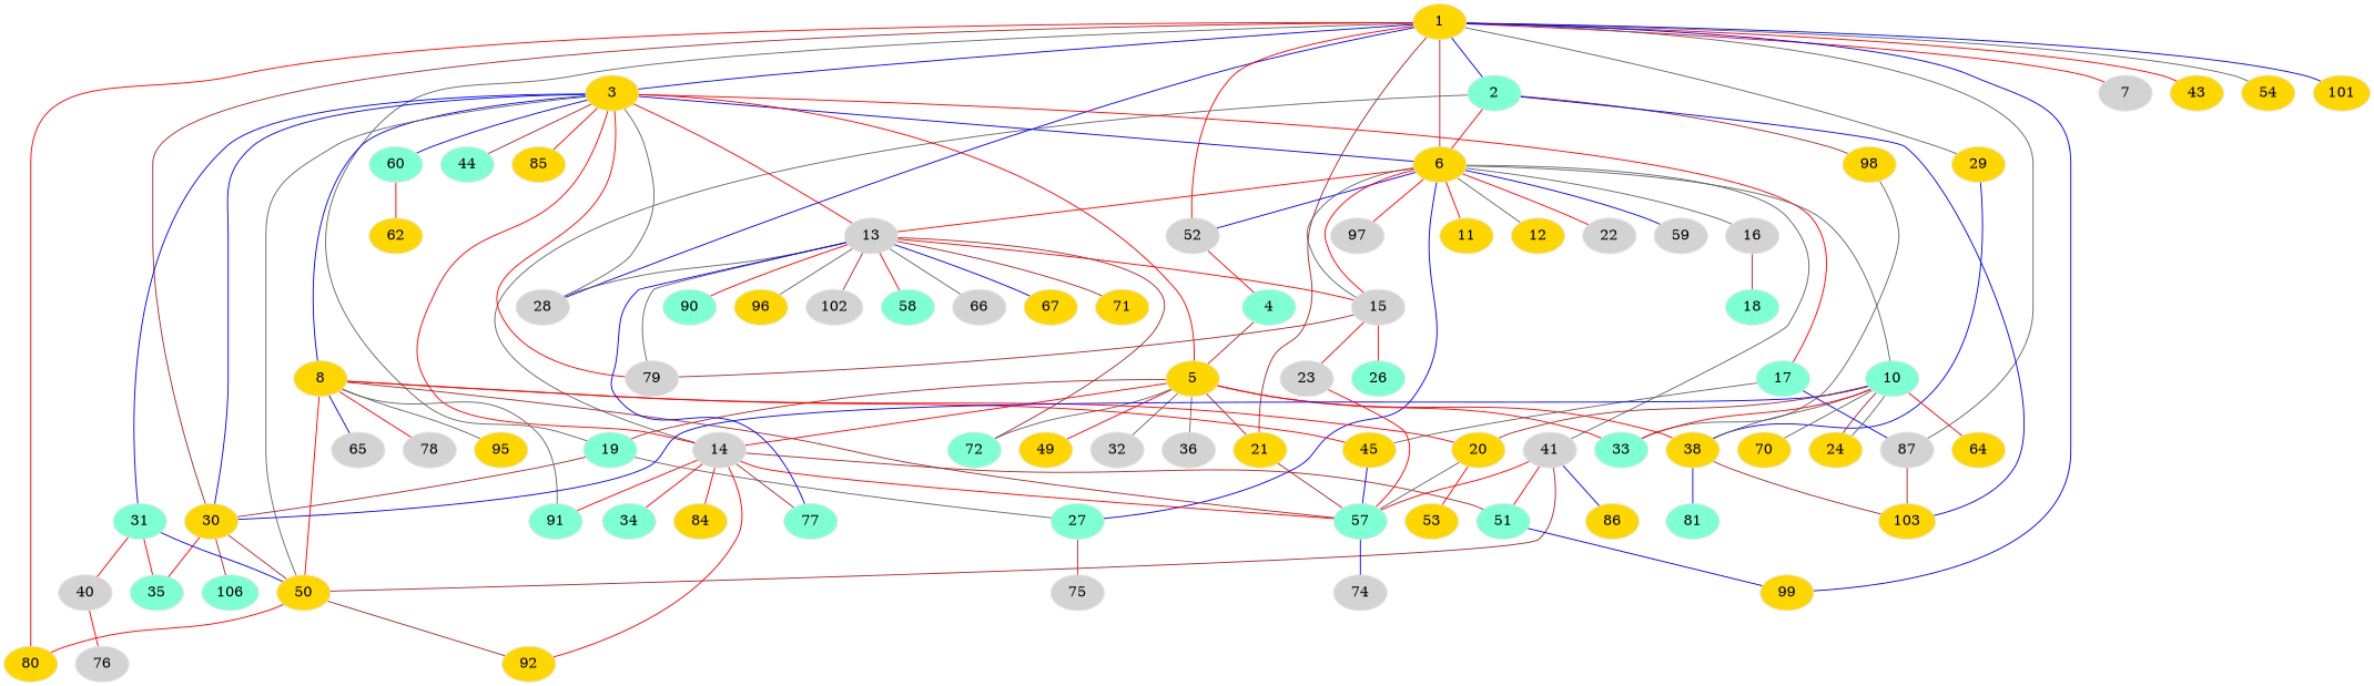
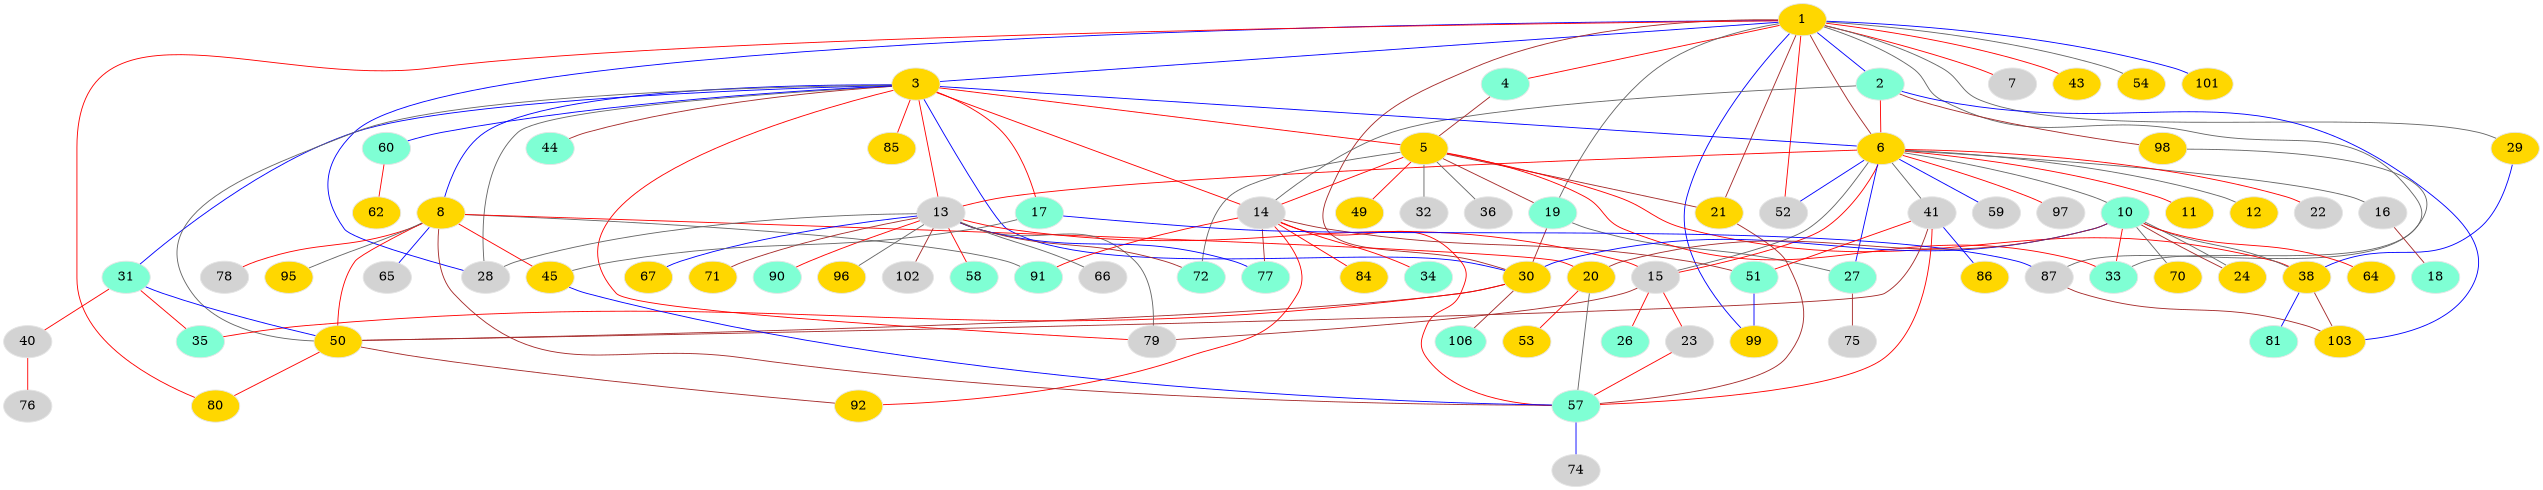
  graph {
    node [color=gray90 fillcolor=gold style=filled]
    edge [color=red]
    1 [super="+68"]
    2 [fillcolor=aquamarine super="+104"]
    3 [super="+46"]
    4 [fillcolor=aquamarine super="+9"]
    6 [super="+88"]
    7 [fillcolor=lightgrey]
    19 [fillcolor=aquamarine super="+100"]
    21 [super="+93"]
    28 [fillcolor=lightgrey]
    29
    30 [super="+94"]
    43
    52 [fillcolor=lightgrey]
    54
    80
    87 [fillcolor=lightgrey]
    99
    101
    14 [fillcolor=lightgrey super="+73"]
    98
    103
    5 [super="+37"]
    8 [super="+47"]
    13 [fillcolor=lightgrey super="+48"]
    17 [fillcolor=aquamarine]
    31 [fillcolor=aquamarine super="+56"]
    44 [fillcolor=aquamarine]
    50 [super="+55"]
    60 [fillcolor=aquamarine]
    79 [fillcolor=lightgrey]
    85 [super="+89"]
    10 [fillcolor=aquamarine super="+42"]
    11
    12
    15 [fillcolor=lightgrey super="+25"]
    16 [fillcolor=lightgrey]
    22 [fillcolor=lightgrey]
    27 [fillcolor=aquamarine super="+105"]
    41 [fillcolor=lightgrey super="+82"]
    59 [fillcolor=lightgrey]
    97 [fillcolor=lightgrey]
    57 [fillcolor=aquamarine super="+61"]
    38 [super="+83"]
    35 [fillcolor=aquamarine]
    106 [fillcolor=aquamarine]
    91 [fillcolor=aquamarine]
    77 [fillcolor=aquamarine]
    34 [fillcolor=aquamarine]
    51 [fillcolor=aquamarine super="+69"]
    84
    92
    33 [fillcolor=aquamarine super="+63"]
    32 [fillcolor=lightgrey]
    36 [fillcolor=lightgrey]
    49
    72 [fillcolor=aquamarine]
    20 [super="+39"]
    45
    65 [fillcolor=lightgrey]
    78 [fillcolor=lightgrey]
    95
    58 [fillcolor=aquamarine]
    66 [fillcolor=lightgrey]
    67
    71
    90 [fillcolor=aquamarine]
    96
    102 [fillcolor=lightgrey]
    40 [fillcolor=lightgrey]
    62
    81 [fillcolor=aquamarine]
    24
    64
    70
    23 [fillcolor=lightgrey]
    26 [fillcolor=aquamarine]
    18 [fillcolor=aquamarine]
    75 [fillcolor=lightgrey]
    86
    53
    74 [fillcolor=lightgrey]
    76 [fillcolor=lightgrey]
    1 -- 2 [color=blue]
    1 -- 3 [color=blue]
-   52 -- 4
+   1 -- 4
    1 -- 6 [color=brown weight=2]
    1 -- 7
    1 -- 19 [color=gray40]
    1 -- 21 [color=brown]
    1 -- 28 [color=blue]
    1 -- 29 [color=gray40]
    1 -- 30 [color=brown]
    1 -- 43
    1 -- 52
    1 -- 54 [color=gray40]
    1 -- 80
    1 -- 87 [color=gray40]
    1 -- 99 [color=blue]
    1 -- 101 [color=blue]
    2 -- 6
    2 -- 14 [color=gray40]
    2 -- 98 [color=brown]
    2 -- 103 [color=blue]
    3 -- 6 [color=blue weight=2]
    3 -- 28 [color=gray40]
    3 -- 30 [color=blue]
    3 -- 14
    3 -- 5
    3 -- 8 [color=blue]
    3 -- 13
    3 -- 17
    3 -- 31 [color=blue]
    3 -- 44 [color=brown]
    3 -- 50 [color=gray40]
    3 -- 60 [color=blue]
    3 -- 79
    3 -- 85
    4 -- 5 [color=brown]
    6 -- 52 [color=blue]
    6 -- 13
    6 -- 10 [color=gray40]
    6 -- 11
    6 -- 12 [color=gray40]
    6 -- 15 [color=gray40]
    6 -- 15
    6 -- 16 [color=gray40]
    6 -- 22
    6 -- 27 [color=blue]
    6 -- 41 [color=gray40]
    6 -- 59 [color=blue]
    6 -- 97
    19 -- 30 [color=brown]
    19 -- 27 [color=gray40]
    21 -- 57 [color=brown]
    29 -- 38 [color=blue]
    30 -- 50 [color=brown]
    30 -- 35
    30 -- 106 [color=brown]
    87 -- 103 [color=brown]
    14 -- 57
    14 -- 91
    14 -- 77 [color=brown]
    14 -- 34
    14 -- 51 [color=brown]
    14 -- 84
    14 -- 92
    98 -- 33 [color=gray40]
    5 -- 19 [color=brown]
    5 -- 21 [color=brown]
    5 -- 14 [weight=3]
    5 -- 38
    5 -- 33
    5 -- 32 [color=gray40]
    5 -- 36 [color=gray40]
    5 -- 49
    5 -- 72 [color=gray40]
    8 -- 50
    8 -- 57 [color=brown]
    8 -- 91 [color=gray40]
    8 -- 20
    8 -- 45
    8 -- 65 [color=blue]
    8 -- 78
    8 -- 95 [color=gray40]
    13 -- 28 [color=gray40]
    13 -- 79 [color=gray40]
    13 -- 15
    13 -- 77 [color=blue]
    13 -- 72 [color=brown]
    13 -- 58
    13 -- 66 [color=gray40]
    13 -- 67 [color=blue]
    13 -- 71 [color=brown]
    13 -- 90
    13 -- 96 [color=gray40]
    13 -- 102 [color=brown]
    17 -- 87 [color=blue]
    17 -- 45 [color=gray40]
    31 -- 50 [color=blue]
    31 -- 35
    31 -- 40
    50 -- 80
    50 -- 92 [color=brown]
    60 -- 62
    10 -- 30 [color=blue]
    10 -- 38 [color=gray40]
    10 -- 33
    10 -- 20 [color=brown]
    10 -- 24 [color=brown]
    10 -- 24 [color=gray40]
    10 -- 64
    10 -- 70 [color=gray40]
    15 -- 79 [color=brown]
    15 -- 23
    15 -- 26
    16 -- 18 [color=brown]
    27 -- 75 [color=brown]
    41 -- 50 [color=brown]
    41 -- 57
    41 -- 51
    41 -- 86 [color=blue]
    57 -- 74 [color=blue]
    38 -- 103 [color=brown]
    38 -- 81 [color=blue]
    51 -- 99 [color=blue]
    20 -- 57 [color=gray40]
    20 -- 53
    45 -- 57 [color=blue]
    40 -- 76
    23 -- 57
  }
